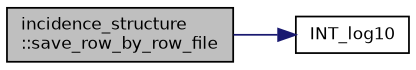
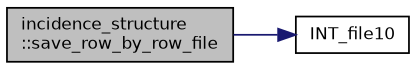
  digraph {
    rankdir=LR
    node [color=black fontname=Helvetica fontsize=10 shape=record style=filled]
    n1 [fillcolor=grey75 fontcolor=black height=0.2 label="incidence_structure\l::save_row_by_row_file" width=0.4]
-   n2 [fillcolor=white height=0.2 label=INT_log10 width=0.4]
+   n2 [fillcolor=white height=0.2 label=INT_file10 width=0.4]
    n1 -> n2 [color=midnightblue fontname=Helvetica fontsize=10 labelfontname=Helvetica labelfontsize=10 style=solid]
  }
